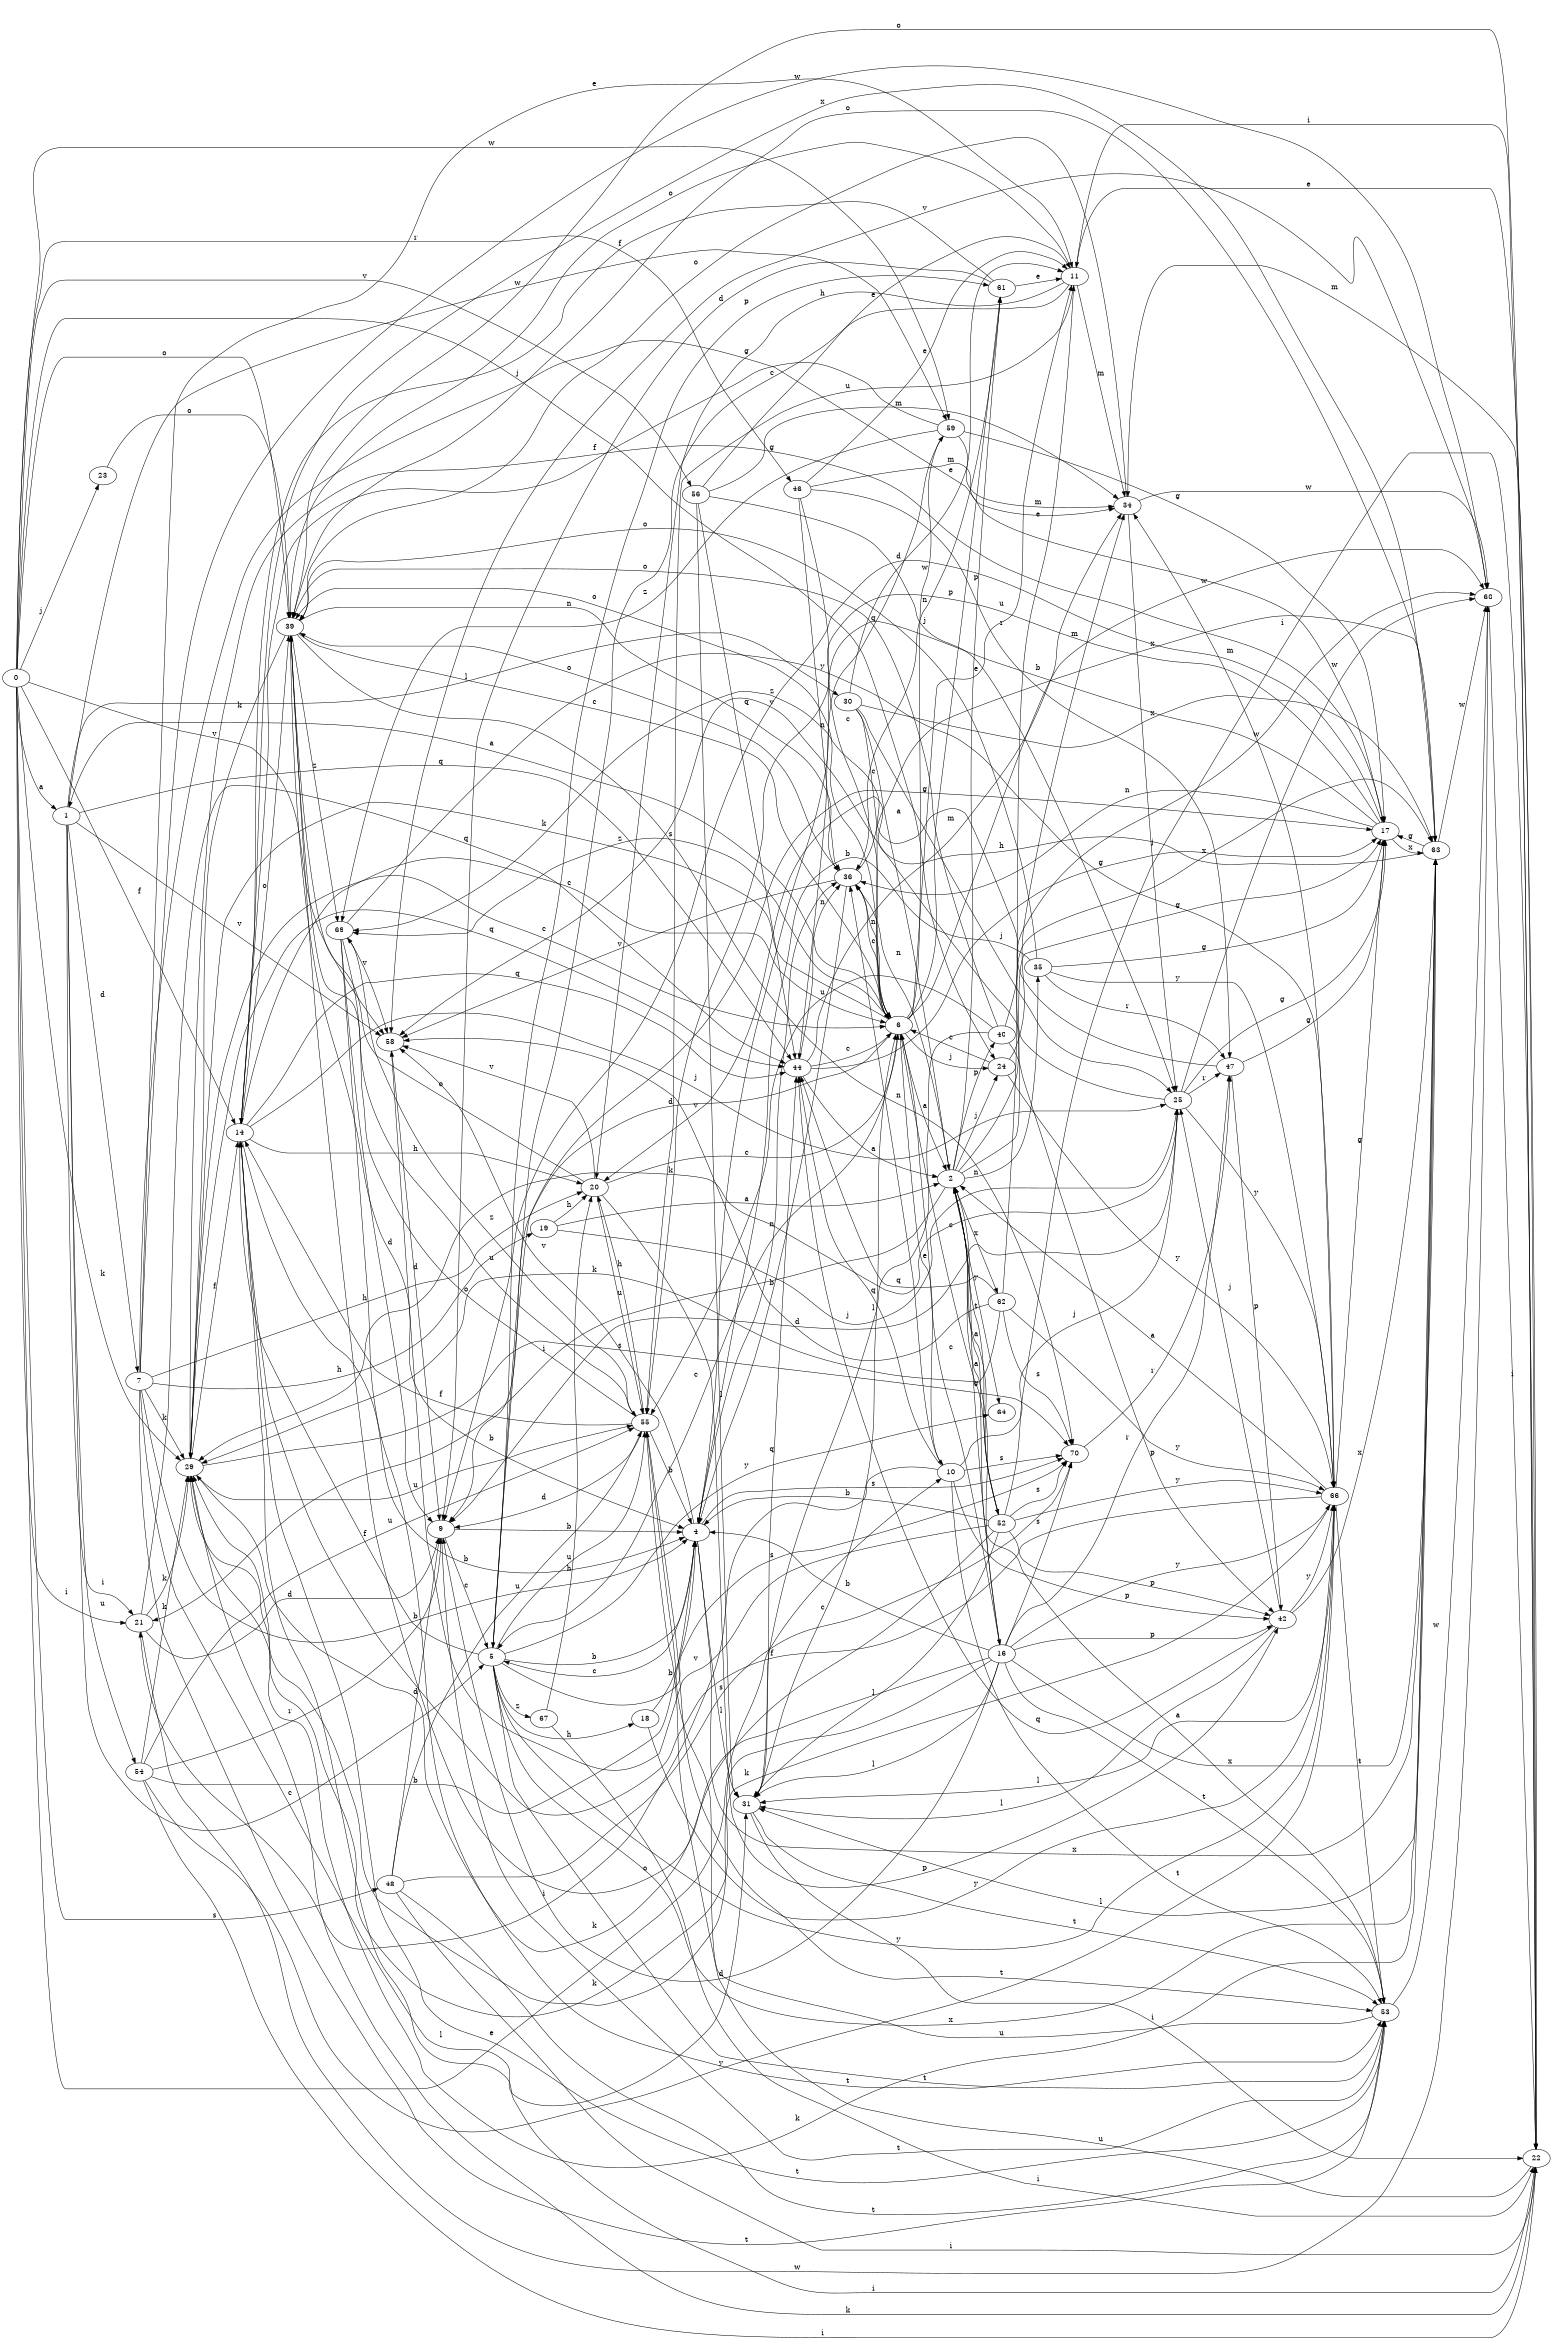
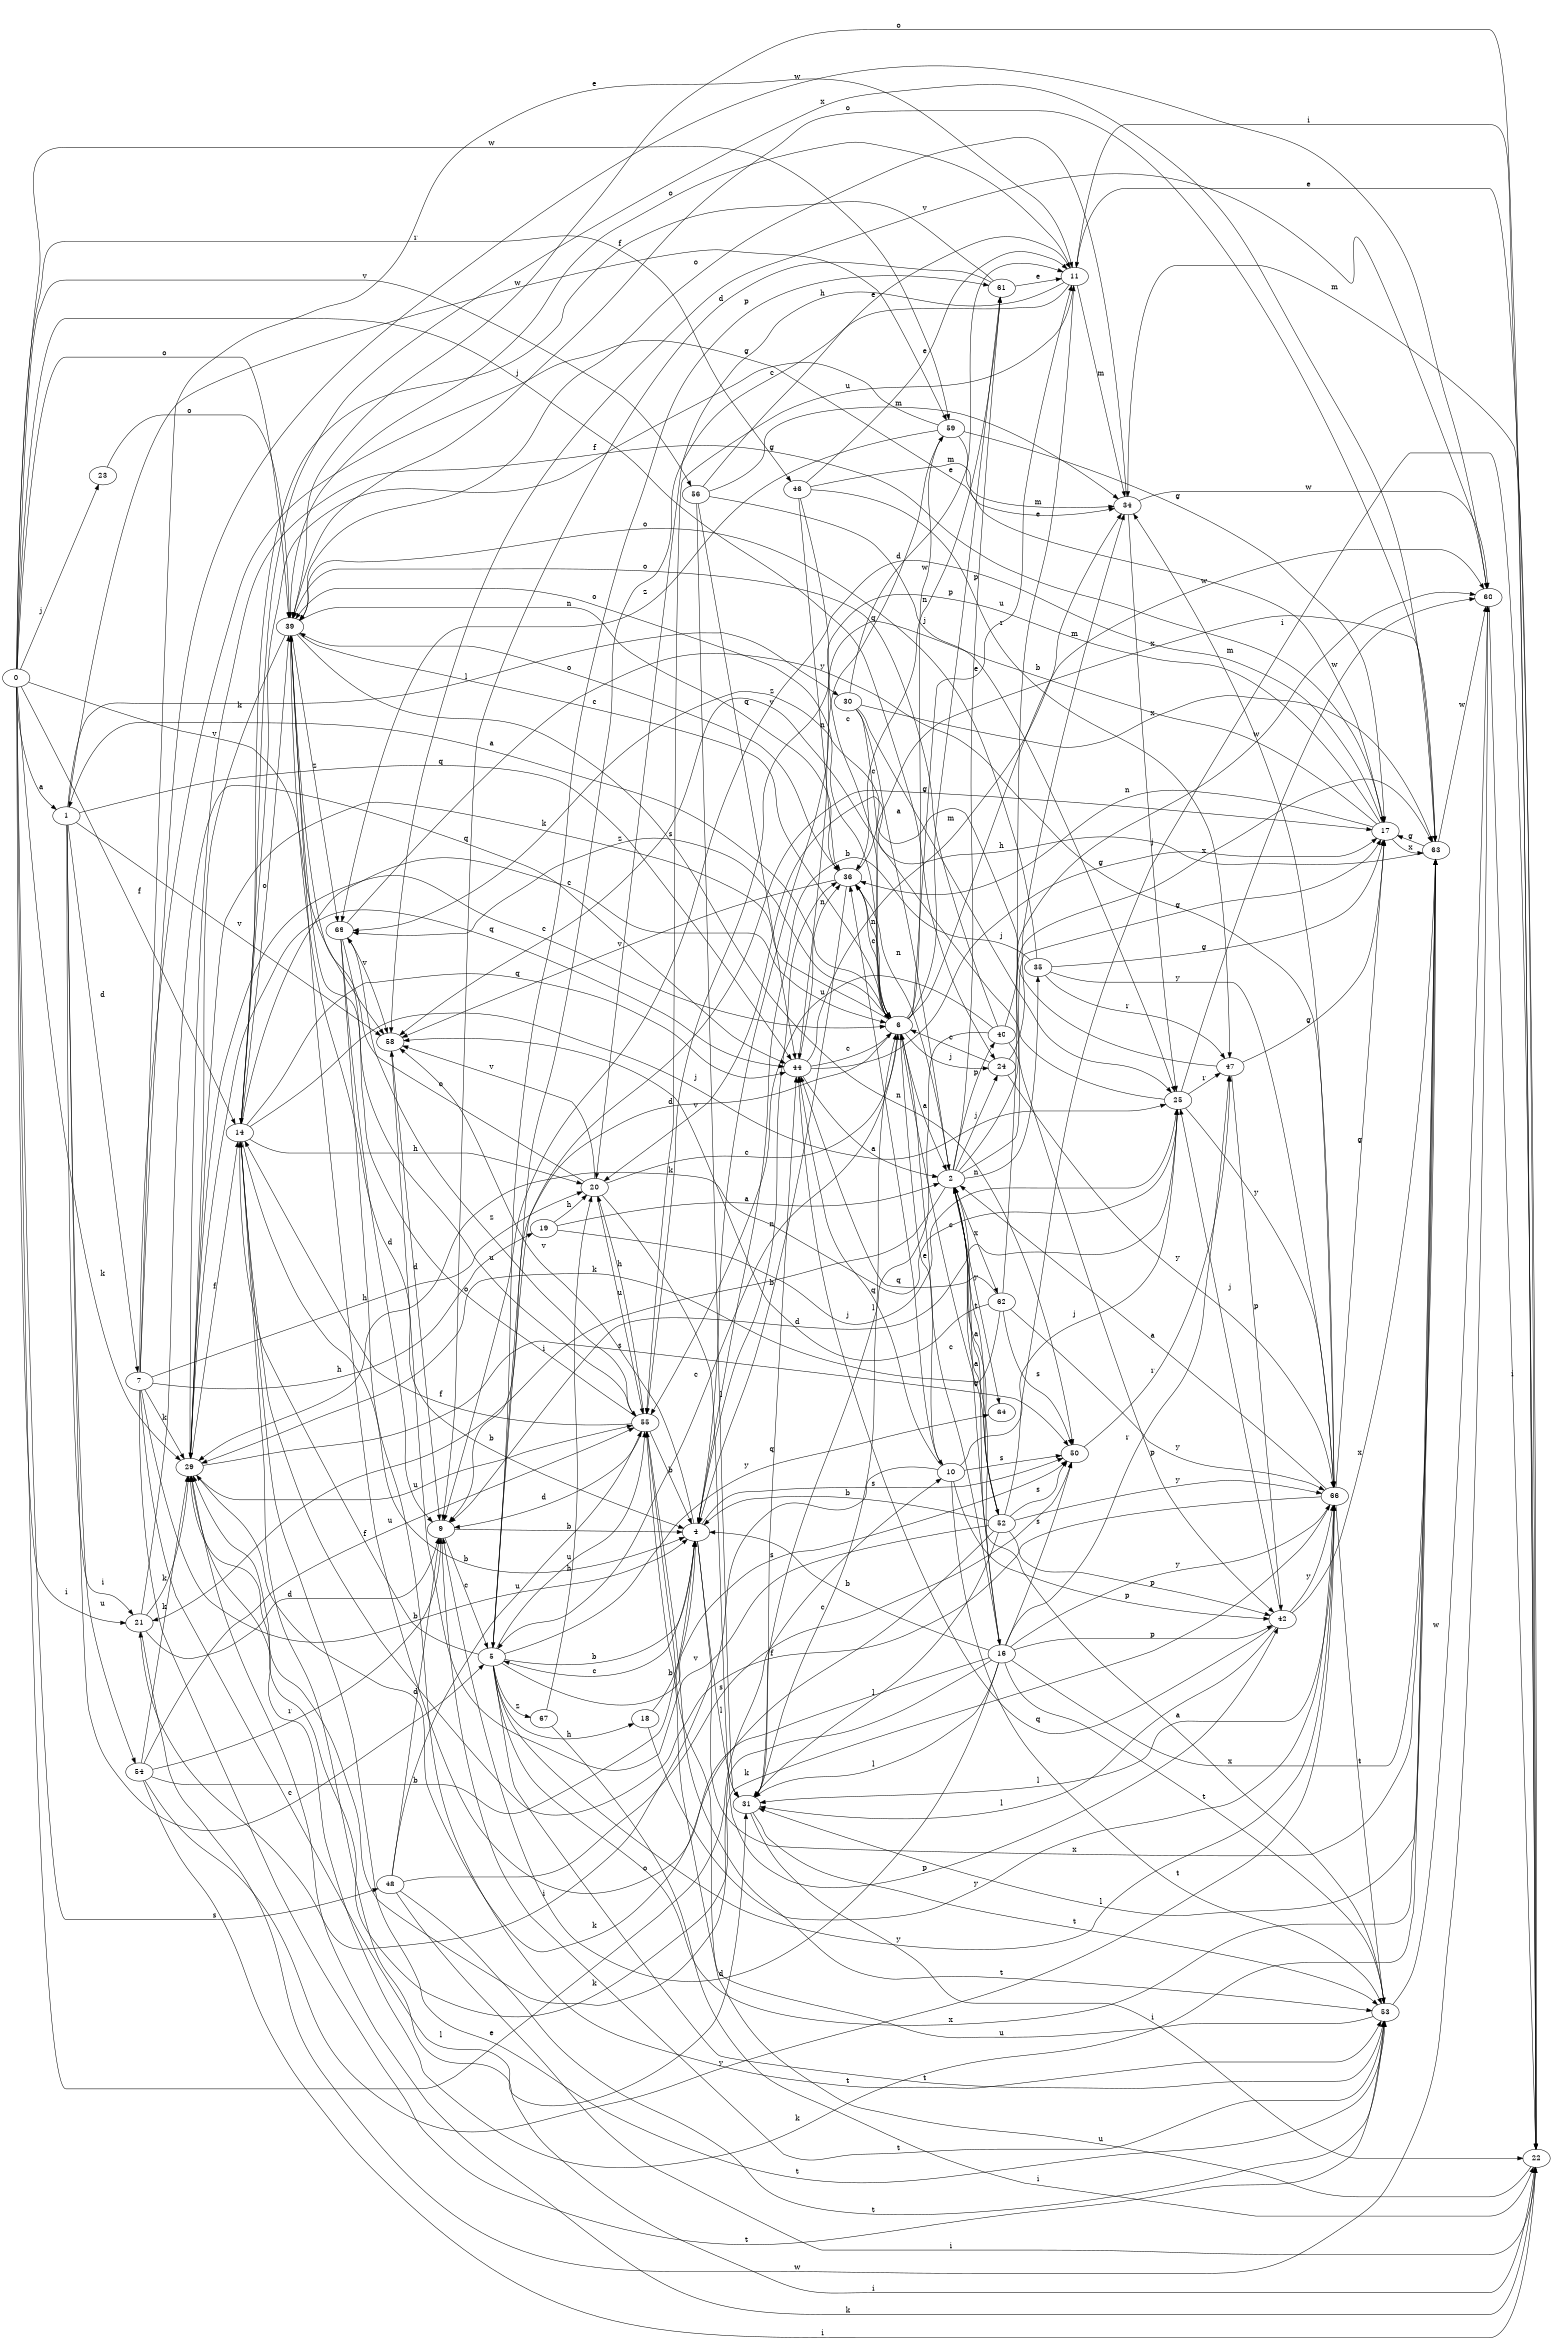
  strict digraph {
    rankdir=LR
    0
    1
    10
    14
    21
    23
    24
    29
    39
    46
    48
    56
    58
    59
    5
    7
    30
    44
    54
    36
-   50 [label=70]
+   50
    53
    25
    42
    63
    4
    6
    20
    22
    9
    60
    66
    34
    17
    55
    69
    11
    47
    31
    n40 [label=61]
    64
    18
    67
    19
    2
    16
    35
    40
    52
    62
    0 -> 1 [label=a]
    0 -> 10 [label=e]
    0 -> 14 [label=f]
    0 -> 21 [label=i]
    0 -> 23 [label=j]
    0 -> 24 [label=j]
    0 -> 29 [label=k]
    0 -> 39 [label=o]
    0 -> 46 [label=r]
    0 -> 48 [label=s]
    0 -> 56 [label=v]
    0 -> 58 [label=v]
    0 -> 59 [label=w]
    1 -> 21 [label=i]
    1 -> 58 [label=v]
    1 -> 59 [label=w]
    1 -> 5 [label=c]
    1 -> 7 [label=d]
    1 -> 30 [label=l]
    1 -> 44 [label=q]
    1 -> 54 [label=u]
    10 -> 21 [label=i]
    10 -> 44 [label=q]
    10 -> 36 [label=n]
    10 -> 50 [label=s]
    10 -> 53 [label=t]
    10 -> 25 [label=j]
    10 -> 42 [label=p]
    14 -> 39 [label=o]
    14 -> 44 [label=q]
    14 -> 53 [label=t]
    14 -> 25 [label=j]
    14 -> 63 [label=x]
    14 -> 4 [label=b]
    14 -> 6 [label=c]
    14 -> 20 [label=h]
    14 -> 22 [label=i]
    21 -> 29 [label=k]
    21 -> 44 [label=q]
    21 -> 9 [label=d]
    21 -> 60 [label=w]
    23 -> 39 [label=o]
    24 -> 6 [label=c]
    24 -> 66 [label=y]
    24 -> 34 [label=m]
    29 -> 14 [label=f]
    29 -> 44 [label=q]
    29 -> 50 [label=s]
    29 -> 6 [label=c]
    29 -> 17 [label=g]
    29 -> 55 [label=u]
    39 -> 29 [label=k]
    39 -> 36 [label=n]
    39 -> 50 [label=s]
    39 -> 4 [label=b]
    39 -> 6 [label=c]
    39 -> 69 [label=z]
    46 -> 36 [label=n]
    46 -> 6 [label=c]
    46 -> 34 [label=m]
    46 -> 11 [label=e]
    46 -> 47 [label=r]
    48 -> 50 [label=s]
    48 -> 53 [label=t]
    48 -> 22 [label=i]
    48 -> 9 [label=d]
    48 -> 55 [label=u]
    56 -> 44 [label=q]
    56 -> 25 [label=j]
    56 -> 34 [label=m]
    56 -> 11 [label=e]
    56 -> 31 [label=l]
    58 -> 9 [label=d]
    59 -> 14 [label=f]
    59 -> 44 [label=q]
    59 -> 34 [label=m]
    59 -> 17 [label=g]
    59 -> 69 [label=z]
    5 -> 14 [label=f]
    5 -> 50 [label=s]
    5 -> 53 [label=t]
    5 -> 63 [label=x]
    5 -> 4 [label=b]
    5 -> 66 [label=y]
    5 -> 17 [label=g]
    5 -> 55 [label=u]
    5 -> n40 [label=p]
    5 -> 64 [label=y]
    5 -> 18 [label=h]
    5 -> 67 [label=z]
    7 -> 29 [label=k]
    7 -> 53 [label=t]
    7 -> 4 [label=b]
    7 -> 20 [label=h]
    7 -> 60 [label=w]
    7 -> 17 [label=g]
    7 -> 11 [label=e]
    7 -> 31 [label=l]
    7 -> 19 [label=h]
    30 -> 25 [label=j]
    30 -> 63 [label=x]
    30 -> 6 [label=c]
    30 -> 11 [label=e]
    30 -> 2 [label=a]
    44 -> 36 [label=n]
    44 -> 6 [label=c]
    44 -> 34 [label=m]
    44 -> 17 [label=g]
    44 -> 2 [label=a]
    54 -> 29 [label=k]
    54 -> 4 [label=b]
    54 -> 22 [label=i]
    54 -> 9 [label=r]
    54 -> 66 [label=y]
    54 -> 55 [label=u]
    36 -> 39 [label=o]
    36 -> 58 [label=v]
    36 -> 63 [label=x]
    36 -> 4 [label=b]
    36 -> 6 [label=c]
    50 -> 47 [label=r]
    53 -> 60 [label=w]
    53 -> 55 [label=u]
    53 -> 2 [label=a]
    25 -> 29 [label=k]
    25 -> 58 [label=v]
    25 -> 9 [label=d]
    25 -> 60 [label=w]
    25 -> 66 [label=y]
-   25 -> 17 [label=g]
    25 -> 47 [label=r]
    42 -> 44 [label=q]
    42 -> 25 [label=j]
    42 -> 63 [label=x]
    42 -> 66 [label=y]
    42 -> 31 [label=l]
    63 -> 29 [label=k]
    63 -> 39 [label=o]
    63 -> 20 [label=h]
    63 -> 60 [label=w]
    63 -> 17 [label=g]
    63 -> 31 [label=l]
    4 -> 58 [label=v]
    4 -> 5 [label=c]
    4 -> 36 [label=n]
    4 -> 50 [label=s]
    4 -> 63 [label=x]
    4 -> 31 [label=l]
    6 -> 1 [label=a]
    6 -> 10 [label=e]
    6 -> 24 [label=j]
    6 -> 29 [label=k]
    6 -> 39 [label=o]
    6 -> 59 [label=w]
    6 -> 5 [label=c]
    6 -> 36 [label=n]
    6 -> 9 [label=d]
    6 -> 60 [label=w]
    6 -> 69 [label=z]
    6 -> 11 [label=e]
    6 -> n40 [label=p]
    6 -> 2 [label=a]
    20 -> 39 [label=o]
    20 -> 58 [label=v]
    20 -> 42 [label=p]
    20 -> 6 [label=c]
    20 -> 55 [label=u]
    22 -> 29 [label=k]
    22 -> 39 [label=o]
    22 -> 34 [label=m]
    22 -> 55 [label=u]
    22 -> 11 [label=e]
    9 -> 5 [label=c]
    9 -> 53 [label=t]
    9 -> 4 [label=b]
    60 -> 58 [label=v]
    60 -> 22 [label=i]
    66 -> 14 [label=f]
    66 -> 29 [label=k]
    66 -> 53 [label=t]
    66 -> 34 [label=m]
    66 -> 17 [label=g]
    66 -> 31 [label=l]
    66 -> 2 [label=a]
    34 -> 39 [label=o]
    34 -> 25 [label=j]
    34 -> 60 [label=w]
    17 -> 36 [label=n]
    17 -> 63 [label=x]
    17 -> 4 [label=b]
    17 -> 9 [label=d]
    17 -> 55 [label=u]
    55 -> 14 [label=f]
    55 -> 39 [label=o]
    55 -> 53 [label=t]
    55 -> 4 [label=b]
    55 -> 20 [label=h]
    55 -> 9 [label=d]
    55 -> 69 [label=z]
    69 -> 58 [label=v]
    69 -> 53 [label=t]
    69 -> 9 [label=d]
    69 -> 66 [label=y]
    69 -> 55 [label=u]
    11 -> 39 [label=o]
    11 -> 5 [label=c]
    11 -> 20 [label=h]
    11 -> 22 [label=i]
    11 -> 34 [label=m]
    11 -> 55 [label=u]
    47 -> 42 [label=p]
    47 -> 17 [label=g]
    47 -> 69 [label=z]
    31 -> 44 [label=q]
    31 -> 53 [label=t]
    31 -> 6 [label=c]
    31 -> 22 [label=i]
    n40 -> 14 [label=f]
    n40 -> 36 [label=n]
    n40 -> 9 [label=d]
    n40 -> 11 [label=e]
    18 -> 4 [label=b]
    18 -> 66 [label=y]
    67 -> 20 [label=h]
    67 -> 22 [label=i]
    19 -> 25 [label=j]
    19 -> 20 [label=h]
    19 -> 2 [label=a]
    2 -> 21 [label=i]
    2 -> 24 [label=j]
    2 -> 36 [label=n]
    2 -> 63 [label=x]
    2 -> 17 [label=g]
    2 -> n40 [label=p]
    2 -> 64 [label=y]
    2 -> 16 [label=g]
    2 -> 35 [label=n]
    2 -> 40 [label=p]
    2 -> 52 [label=t]
    2 -> 62 [label=x]
    16 -> 29 [label=k]
    16 -> 39 [label=o]
    16 -> 50 [label=s]
    16 -> 53 [label=t]
    16 -> 42 [label=p]
    16 -> 63 [label=x]
    16 -> 4 [label=b]
    16 -> 6 [label=c]
    16 -> 9 [label=d]
    16 -> 66 [label=y]
    16 -> 47 [label=r]
    16 -> 31 [label=l]
    16 -> 2 [label=a]
    35 -> 39 [label=o]
    35 -> 4 [label=b]
    35 -> 66 [label=y]
    35 -> 17 [label=g]
    35 -> 47 [label=r]
    40 -> 39 [label=o]
    40 -> 42 [label=p]
    40 -> 60 [label=w]
    40 -> 55 [label=u]
    40 -> 31 [label=l]
    52 -> 29 [label=k]
    52 -> 58 [label=v]
    52 -> 50 [label=s]
    52 -> 42 [label=p]
    52 -> 4 [label=b]
    52 -> 6 [label=c]
    52 -> 22 [label=i]
    52 -> 66 [label=y]
    52 -> 31 [label=l]
    52 -> 2 [label=a]
    62 -> 29 [label=k]
    62 -> 58 [label=v]
    62 -> 44 [label=q]
    62 -> 50 [label=s]
    62 -> 66 [label=y]
    62 -> 11 [label=e]
  }
